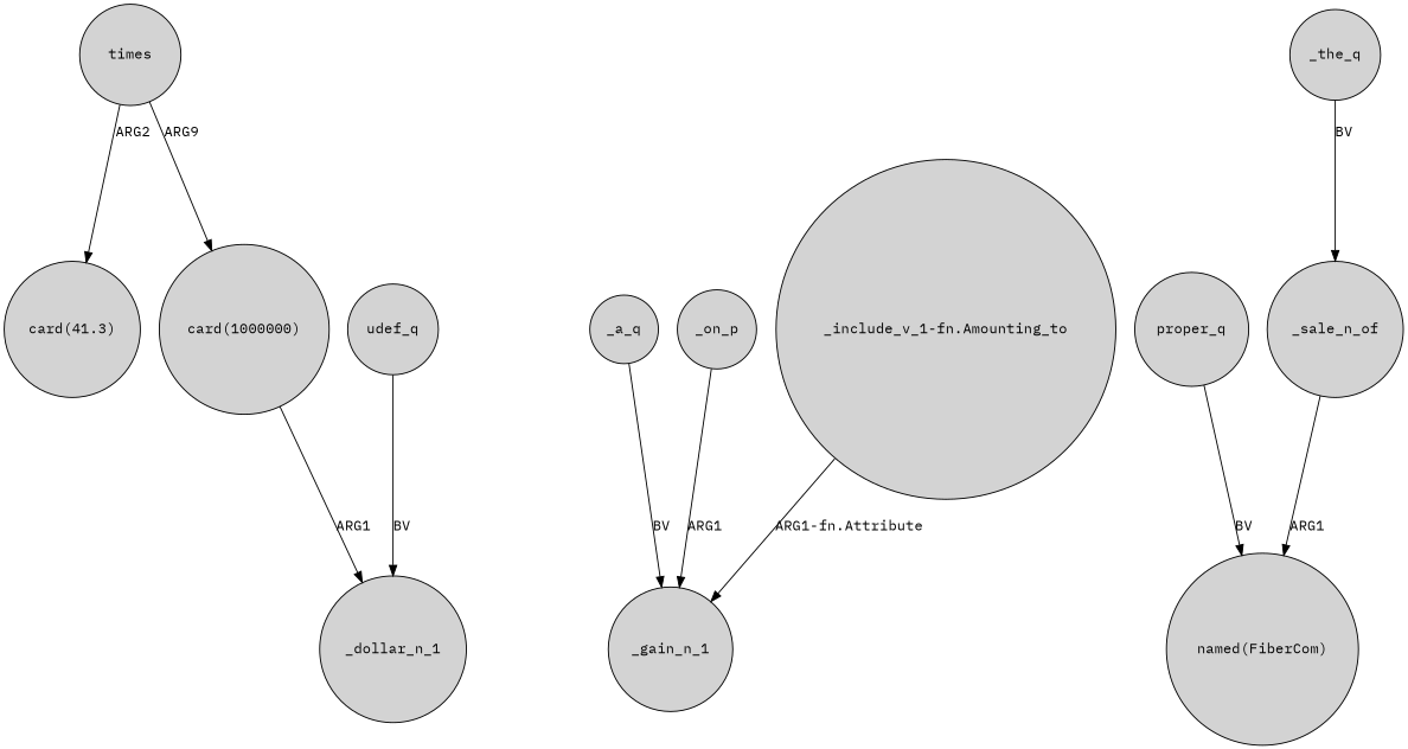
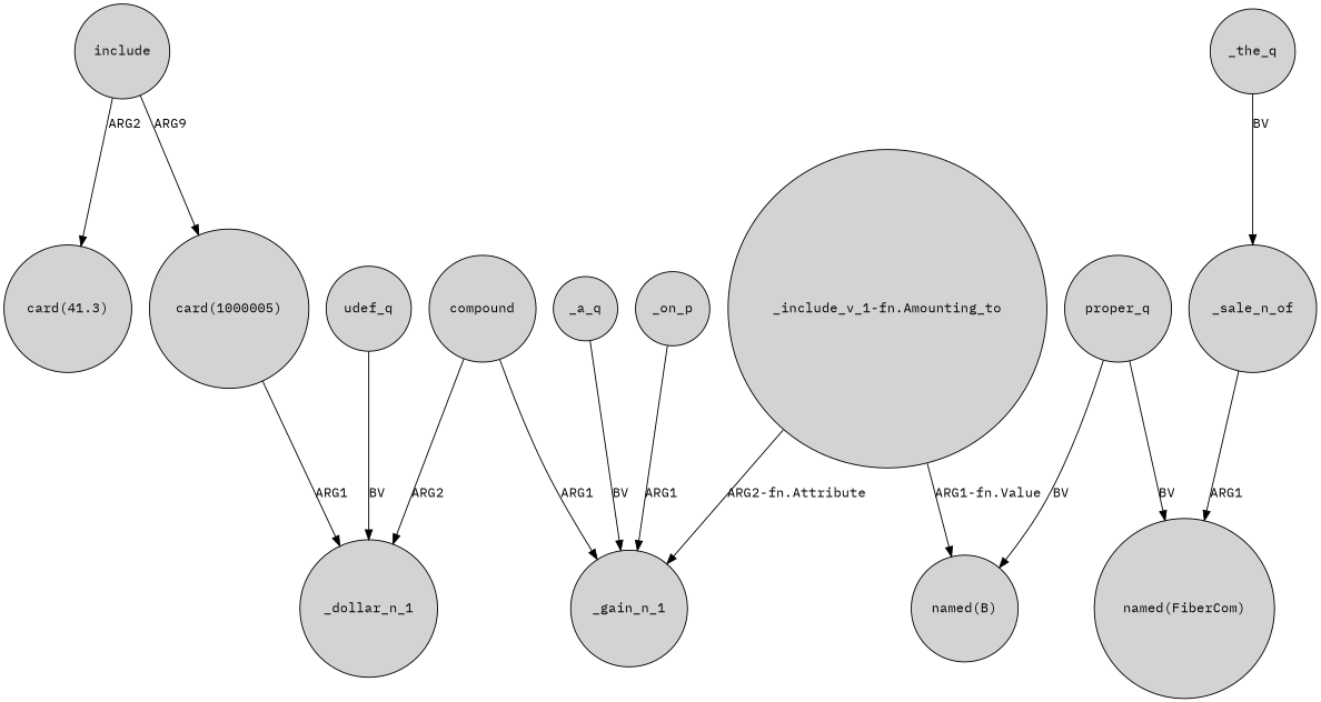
  digraph {
    fontname="IBM Plex Mono"
    node [fontname="IBM Plex Mono" shape=circle style=filled]
    edge [fontname="IBM Plex Mono"]
-   times
-   "card(1000000)"
+   times [label=include]
+   "card(1000000)" [label="card(1000005)"]
    "card(41.3)"
    _dollar_n_1
    _on_p
    _gain_n_1
    _sale_n_of
    "named(FiberCom)"
    "_include_v_1-fn.Amounting_to"
+   "named(B)"
+   compound
    udef_q
    _a_q
    proper_q
    _the_q
    times -> "card(1000000)" [label=ARG9]
    times -> "card(41.3)" [label=ARG2]
    "card(1000000)" -> _dollar_n_1 [label=ARG1]
    _on_p -> _gain_n_1 [label=ARG1]
    _sale_n_of -> "named(FiberCom)" [label=ARG1]
-   "_include_v_1-fn.Amounting_to" -> _gain_n_1 [label="ARG1-fn.Attribute"]
+   "_include_v_1-fn.Amounting_to" -> _gain_n_1 [label="ARG2-fn.Attribute"]
+   "_include_v_1-fn.Amounting_to" -> "named(B)" [label="ARG1-fn.Value"]
+   compound -> _dollar_n_1 [label=ARG2]
+   compound -> _gain_n_1 [label=ARG1]
    udef_q -> _dollar_n_1 [label=BV]
    _a_q -> _gain_n_1 [label=BV]
    proper_q -> "named(FiberCom)" [label=BV]
+   proper_q -> "named(B)" [label=BV]
    _the_q -> _sale_n_of [label=BV]
  }
